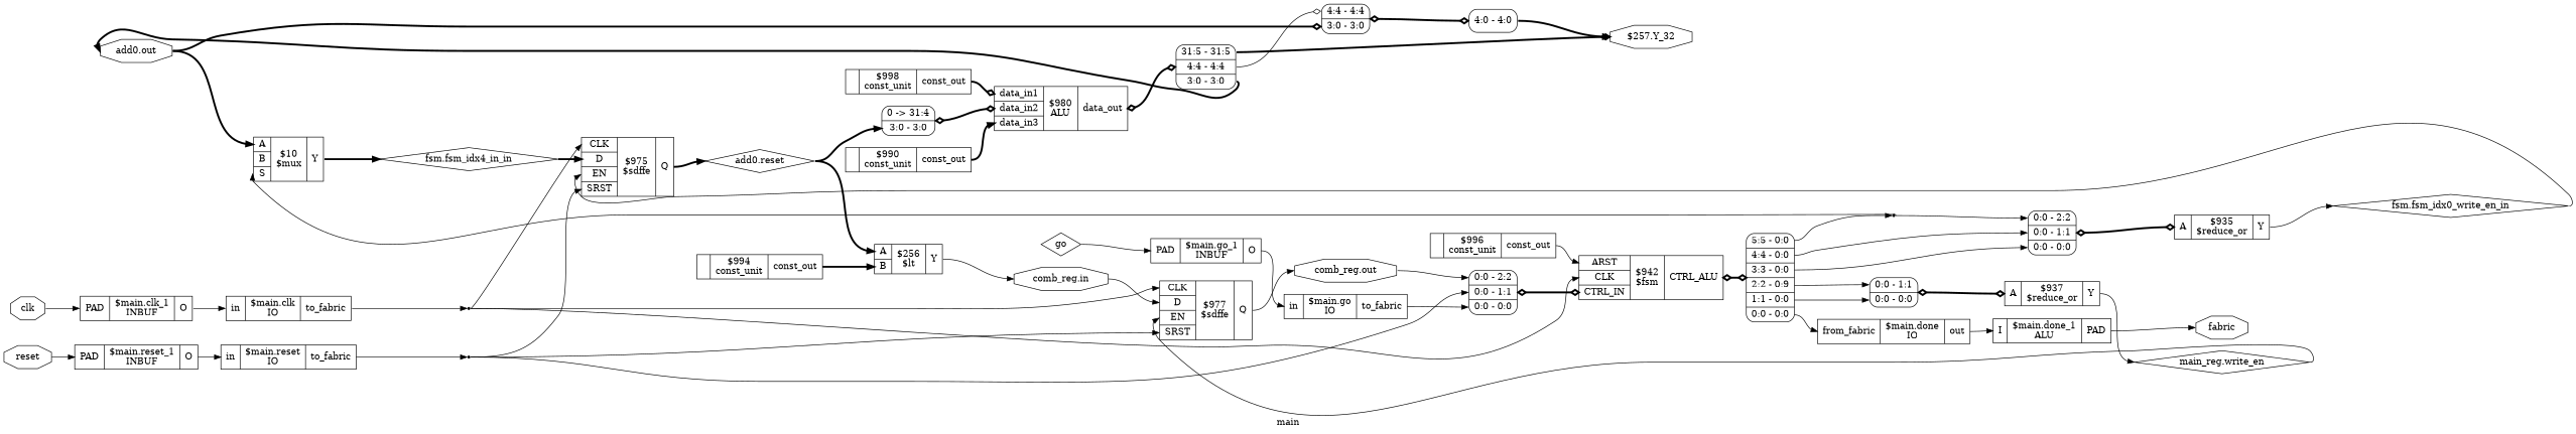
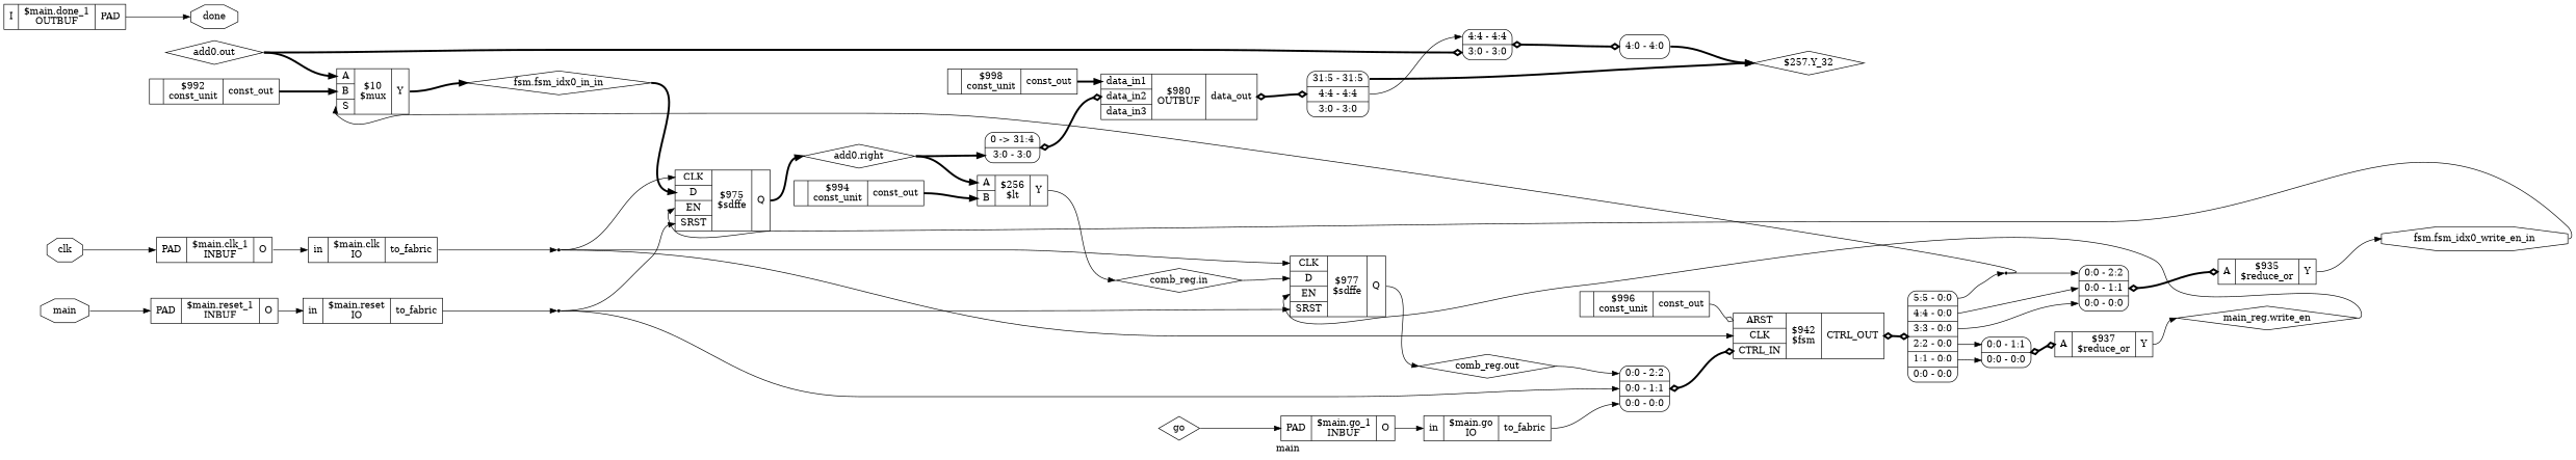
  digraph {
    label=main
    rankdir=LR
    remincross=true
    node [shape=record]
    edge [color=black fontcolor=black headport=w tailport=e]
-   n21 [color=black fontcolor=black label="add0.out" shape=octagon]
+   n21 [color=black fontcolor=black label="add0.out" shape=diamond]
    c56 [label="{{<p45> A|<p54> B|<p55> S}|$10\n$mux|{<p46> Y}}"]
    x6 [color=black fontcolor=black label="<s1> 4:4 - 4:4 |<s0> 3:0 - 3:0 " style=rounded]
-   n28 [color=black fontcolor=black label="fsm.fsm_idx4_in_in" shape=diamond]
+   n28 [color=black fontcolor=black label="fsm.fsm_idx0_in_in" shape=diamond]
    x7 [color=black fontcolor=black label="<s0> 4:0 - 4:0 " style=rounded]
-   n22 [color=black fontcolor=black label="add0.reset" shape=diamond]
+   n22 [color=black fontcolor=black label="add0.right" shape=diamond]
    x2 [color=black fontcolor=black label="0 -&gt; 31:4 |<s0> 3:0 - 3:0 " style=rounded]
    c57 [label="{{<p45> A|<p54> B}|$256\n$lt|{<p46> Y}}"]
-   c53 [label="{{<p49> data_in1|<p50> data_in2|<p51> data_in3}|$980\nALU|{<p52> data_out}}"]
-   n24 [color=black fontcolor=black label="comb_reg.in" shape=octagon]
+   c53 [label="{{<p49> data_in1|<p50> data_in2|<p51> data_in3}|$980\nOUTBUF|{<p52> data_out}}"]
+   n24 [color=black fontcolor=black label="comb_reg.in" shape=diamond]
    n23 [color=black fontcolor=black label=clk shape=octagon]
    c67 [label="{{<p65> PAD}|$main.clk_1\nINBUF|{<p66> O}}"]
    c64 [label="{{<p62> in}|$main.clk\nIO|{<p63> to_fabric}}"]
    c44 [label="{{<p38> CLK|<p39> D|<p40> EN|<p41> SRST}|$977\n$sdffe|{<p42> Q}}"]
-   n25 [color=black fontcolor=black label="comb_reg.out" shape=octagon]
+   n25 [color=black fontcolor=black label="comb_reg.out" shape=diamond]
    x4 [color=black fontcolor=black label="<s2> 0:0 - 2:2 |<s1> 0:0 - 1:1 |<s0> 0:0 - 0:0 " style=rounded]
-   c61 [label="{{<p58> ARST|<p38> CLK|<p59> CTRL_IN}|$942\n$fsm|{<p60> CTRL_ALU}}"]
+   c61 [label="{{<p58> ARST|<p38> CLK|<p59> CTRL_IN}|$942\n$fsm|{<p60> CTRL_OUT}}"]
    n26 [color=black fontcolor=black label="main_reg.write_en" shape=diamond]
-   n27 [color=black fontcolor=black label=fabric shape=octagon]
+   n27 [color=black fontcolor=black label=done shape=octagon]
    c43 [label="{{<p38> CLK|<p39> D|<p40> EN|<p41> SRST}|$975\n$sdffe|{<p42> Q}}"]
-   n29 [color=black fontcolor=black label="fsm.fsm_idx0_write_en_in" shape=diamond]
+   n29 [color=black fontcolor=black label="fsm.fsm_idx0_write_en_in" shape=octagon]
    n30 [color=black fontcolor=black label=go shape=diamond]
    c74 [label="{{<p65> PAD}|$main.go_1\nINBUF|{<p66> O}}"]
    c73 [label="{{<p62> in}|$main.go\nIO|{<p63> to_fabric}}"]
-   n31 [color=black fontcolor=black label=reset shape=octagon]
+   n31 [color=black fontcolor=black label=main shape=octagon]
    c76 [label="{{<p65> PAD}|$main.reset_1\nINBUF|{<p66> O}}"]
    c75 [label="{{<p62> in}|$main.reset\nIO|{<p63> to_fabric}}"]
-   c33 [label="{{}|$990\nconst_unit|{<p32> const_out}}"]
    x3 [color=black fontcolor=black label="<s2> 31:5 - 31:5 |<s1> 4:4 - 4:4 |<s0> 3:0 - 3:0 " style=rounded]
+   c34 [label="{{}|$992\nconst_unit|{<p32> const_out}}"]
    c35 [label="{{}|$994\nconst_unit|{<p32> const_out}}"]
    c36 [label="{{}|$996\nconst_unit|{<p32> const_out}}"]
-   x5 [color=black fontcolor=black label="<s5> 5:5 - 0:0 |<s4> 4:4 - 0:0 |<s3> 3:3 - 0:0 |<s2> 2:2 - 0:9 |<s1> 1:1 - 0:0 |<s0> 0:0 - 0:0 " style=rounded]
+   x5 [color=black fontcolor=black label="<s5> 5:5 - 0:0 |<s4> 4:4 - 0:0 |<s3> 3:3 - 0:0 |<s2> 2:2 - 0:0 |<s1> 1:1 - 0:0 |<s0> 0:0 - 0:0 " style=rounded]
    c37 [label="{{}|$998\nconst_unit|{<p32> const_out}}"]
    c47 [label="{{<p45> A}|$935\n$reduce_or|{<p46> Y}}"]
    x0 [color=black fontcolor=black label="<s2> 0:0 - 2:2 |<s1> 0:0 - 1:1 |<s0> 0:0 - 0:0 " style=rounded]
    c48 [label="{{<p45> A}|$937\n$reduce_or|{<p46> Y}}"]
    x1 [color=black fontcolor=black label="<s1> 0:0 - 1:1 |<s0> 0:0 - 0:0 " style=rounded]
-   n20 [label="$257.Y_32" shape=octagon]
-   c70 [label="{{<p68> from_fabric}|$main.done\nIO|{<p69> out}}"]
+   n20 [label="$257.Y_32" shape=diamond]
    n6 [shape=point]
-   c72 [label="{{<p71> I}|$main.done_1\nALU|{<p65> PAD}}"]
+   c72 [label="{{<p71> I}|$main.done_1\nOUTBUF|{<p65> PAD}}"]
    n11 [shape=point]
    n17 [shape=point]
    n21 -> c56 [headport="p45:w" style="setlinewidth(3)"]
    n21 -> x6 [arrowhead=odiamond headport="s0:w" style="setlinewidth(3)"]
    c56 -> n28 [style="setlinewidth(3)" tailport="p46:e"]
    x6 -> x7 [arrowhead=odiamond arrowtail=odiamond dir=both style="setlinewidth(3)"]
    n28 -> c43 [headport="p39:w" style="setlinewidth(3)"]
    x7 -> n20 [style="setlinewidth(3)" tailport="s0:e"]
    n22 -> x2 [headport="s0:w" style="setlinewidth(3)"]
    n22 -> c57 [headport="p45:w" style="setlinewidth(3)"]
    x2 -> c53 [arrowhead=odiamond arrowtail=odiamond dir=both headport="p50:w" style="setlinewidth(3)"]
    c57 -> n24 [tailport="p46:e"]
    c53 -> x3 [arrowhead=odiamond arrowtail=odiamond dir=both style="setlinewidth(3)" tailport="p52:e"]
    n24 -> c44 [headport="p39:w"]
    n23 -> c67 [headport="p65:w"]
    c67 -> c64 [headport="p62:w" tailport="p66:e"]
    c64 -> n11 [tailport="p63:e"]
    c44 -> n25 [tailport="p42:e"]
    n25 -> x4 [headport="s2:w"]
    x4 -> c61 [arrowhead=odiamond arrowtail=odiamond dir=both headport="p59:w" style="setlinewidth(3)"]
    c61 -> x5 [arrowhead=odiamond arrowtail=odiamond dir=both style="setlinewidth(3)" tailport="p60:e"]
    n26 -> c44 [headport="p40:w"]
    c43 -> n22 [style="setlinewidth(3)" tailport="p42:e"]
    n29 -> c43 [headport="p40:w"]
    n30 -> c74 [headport="p65:w"]
    c74 -> c73 [headport="p62:w" tailport="p66:e"]
    c73 -> x4 [headport="s0:w" tailport="p63:e"]
    n31 -> c76 [headport="p65:w"]
    c76 -> c75 [headport="p62:w" tailport="p66:e"]
    c75 -> n17 [tailport="p63:e"]
-   c33 -> c53 [headport="p51:w" style="setlinewidth(3)" tailport="p32:e"]
-   x3 -> n21 [style="setlinewidth(3)" tailport="s0:e"]
-   x3 -> x6 [headport="s1:w" tailport="s1:e" arrowhead=odiamond]
-   x3 -> n20 [style="setlinewidth(3)" tailport="s2:e" arrowhead=odiamond]
+   x3 -> x6 [headport="s1:w" tailport="s1:e"]
+   x3 -> n20 [style="setlinewidth(3)" tailport="s2:e"]
+   c34 -> c56 [headport="p54:w" style="setlinewidth(3)" tailport="p32:e"]
    c35 -> c57 [headport="p54:w" style="setlinewidth(3)" tailport="p32:e"]
-   c36 -> c61 [headport="p58:w" tailport="p32:e"]
+   c36 -> c61 [headport="p58:w" tailport="p32:e" arrowhead=odiamond]
    x5 -> x0 [headport="s1:w" tailport="s4:e"]
    x5 -> x0 [headport="s0:w" tailport="s3:e"]
    x5 -> x1 [headport="s0:w" tailport="s1:e"]
    x5 -> x1 [headport="s1:w" tailport="s2:e"]
-   x5 -> c70 [headport="p68:w" tailport="s0:e"]
    x5 -> n6 [tailport="s5:e"]
-   c37 -> c53 [headport="p49:w" style="setlinewidth(3)" tailport="p32:e" arrowhead=odiamond]
+   c37 -> c53 [headport="p49:w" style="setlinewidth(3)" tailport="p32:e"]
    c47 -> n29 [tailport="p46:e"]
    x0 -> c47 [arrowhead=odiamond arrowtail=odiamond dir=both headport="p45:w" style="setlinewidth(3)"]
    c48 -> n26 [tailport="p46:e"]
    x1 -> c48 [arrowhead=odiamond arrowtail=odiamond dir=both headport="p45:w" style="setlinewidth(3)"]
-   c70 -> c72 [headport="p71:w" tailport="p69:e"]
    n6 -> c56 [headport="p55:w"]
    n6 -> x0 [headport="s2:w"]
    c72 -> n27 [tailport="p65:e"]
    n11 -> c44 [headport="p38:w"]
    n11 -> c61 [headport="p38:w"]
    n11 -> c43 [headport="p38:w"]
    n17 -> c44 [headport="p41:w"]
    n17 -> x4 [headport="s1:w"]
    n17 -> c43 [headport="p41:w"]
  }
